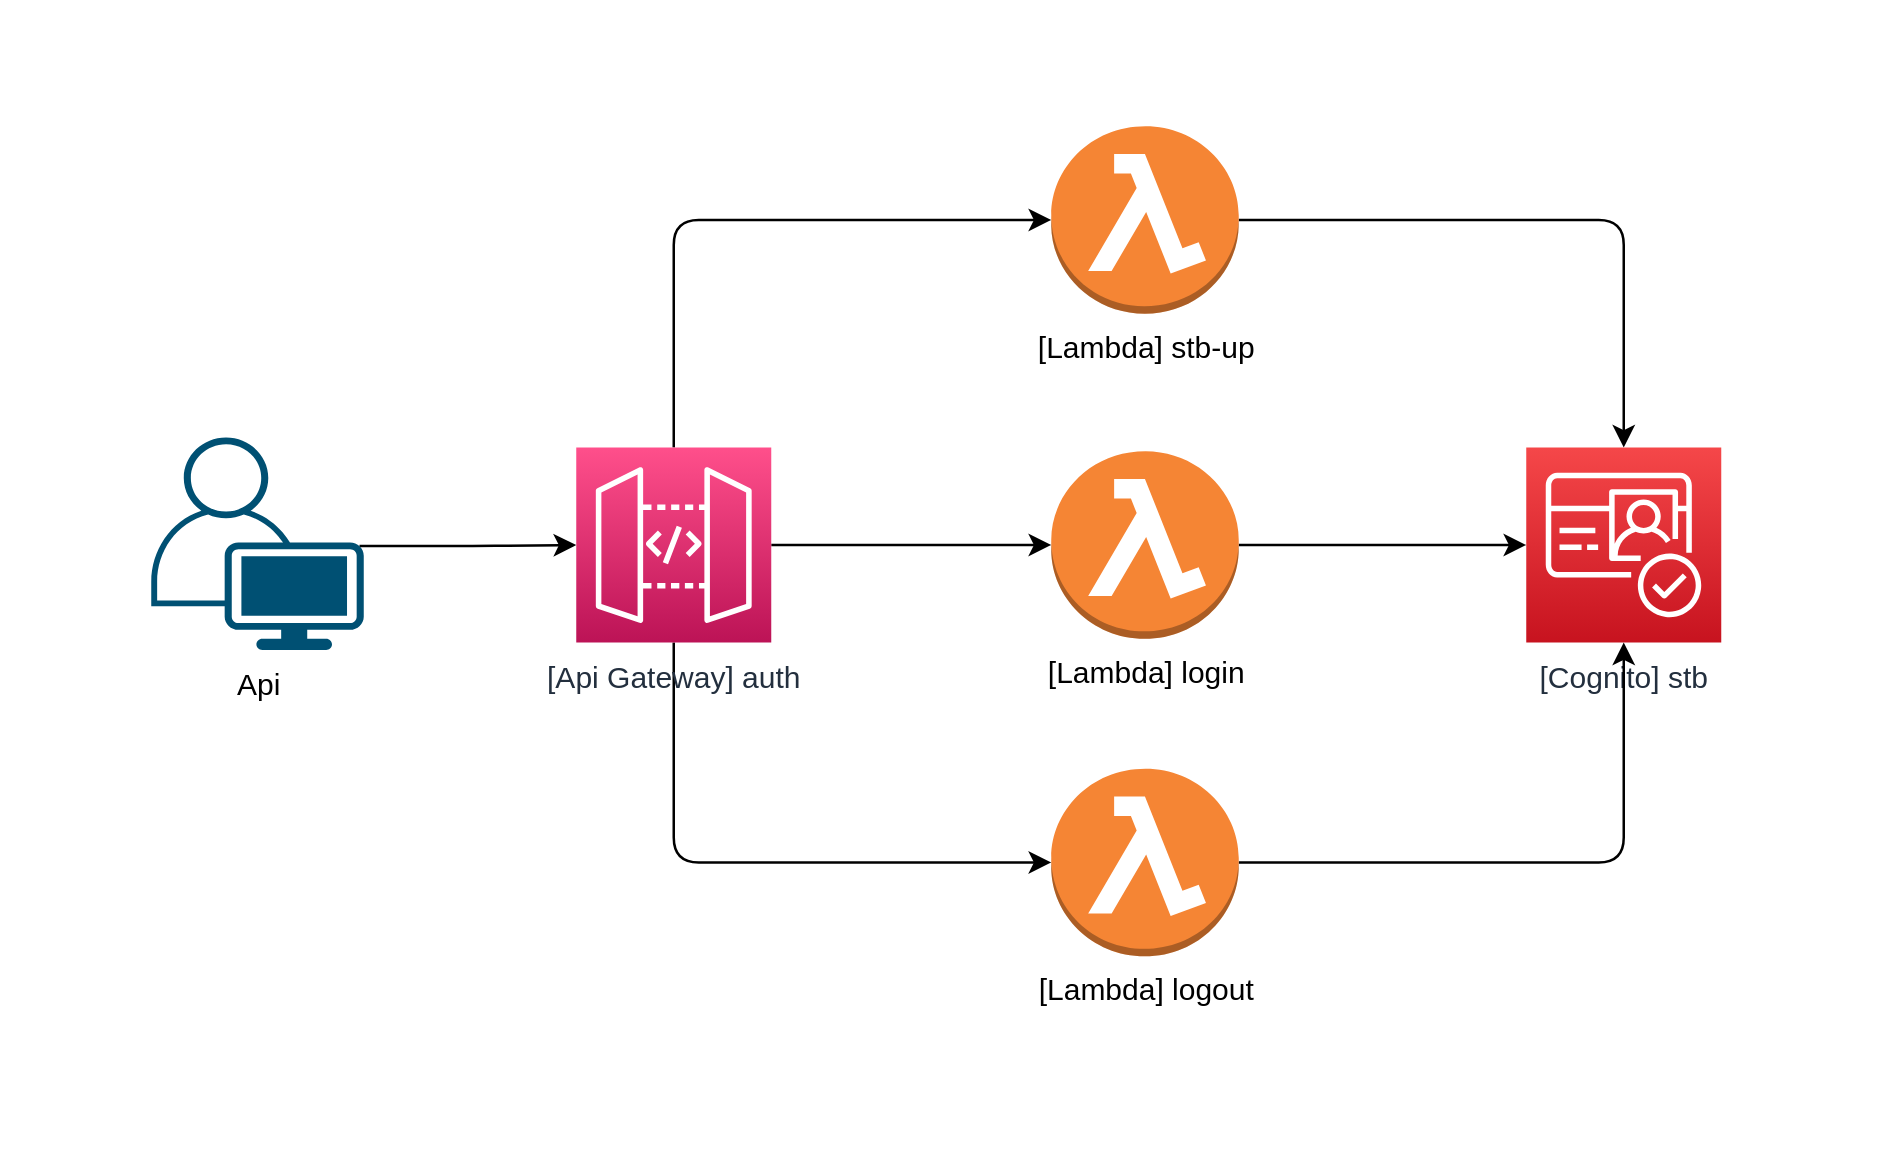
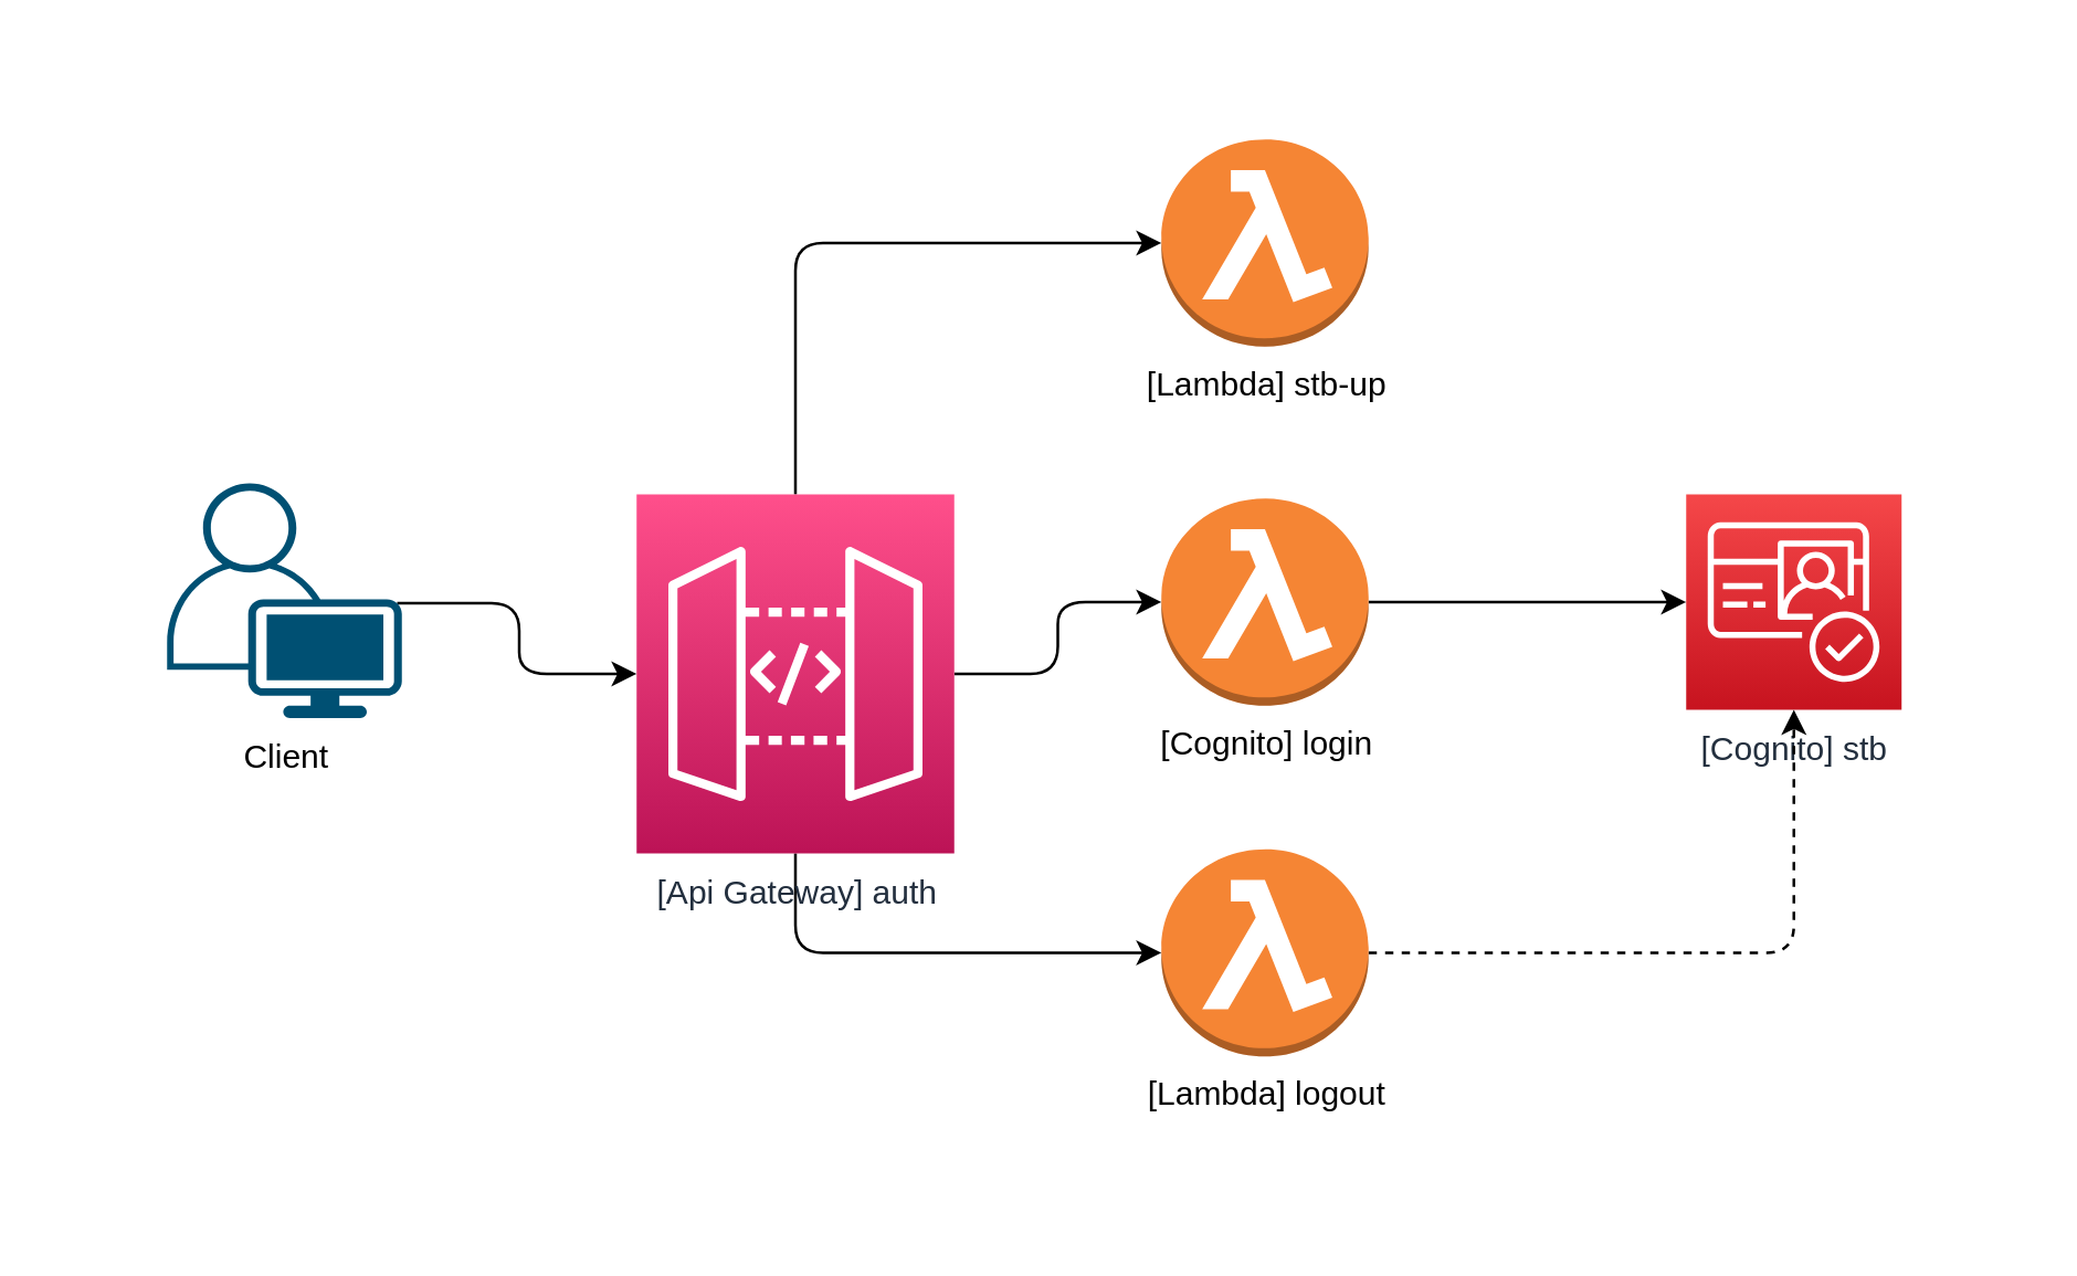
  <mxCell id="0" />
  <mxCell id="1" parent="0" />
  <mxCell id="2" value="" style="shape=ext;double=1;rounded=0;whiteSpace=wrap;html=1;strokeColor=none;" parent="1" vertex="1"><mxGeometry x="20" y="20" width="710" height="420" as="geometry" /></mxCell>
  <mxCell id="3" style="edgeStyle=orthogonalEdgeStyle;rounded=1;orthogonalLoop=1;jettySize=auto;html=1;exitX=1;exitY=0.5;exitDx=0;exitDy=0;exitPerimeter=0;entryX=0;entryY=0.5;entryDx=0;entryDy=0;entryPerimeter=0;" edge="1" parent="1" source="6" target="13"><mxGeometry relative="1" as="geometry" /></mxCell>
  <mxCell id="4" style="edgeStyle=orthogonalEdgeStyle;rounded=1;orthogonalLoop=1;jettySize=auto;html=1;exitX=0.5;exitY=0;exitDx=0;exitDy=0;exitPerimeter=0;entryX=0;entryY=0.5;entryDx=0;entryDy=0;entryPerimeter=0;" edge="1" parent="1" source="6" target="8"><mxGeometry relative="1" as="geometry" /></mxCell>
  <mxCell id="5" style="edgeStyle=orthogonalEdgeStyle;rounded=1;orthogonalLoop=1;jettySize=auto;html=1;exitX=0.5;exitY=1;exitDx=0;exitDy=0;exitPerimeter=0;entryX=0;entryY=0.5;entryDx=0;entryDy=0;entryPerimeter=0;" edge="1" parent="1" source="6" target="15"><mxGeometry relative="1" as="geometry" /></mxCell>
- <mxCell id="6" value="[Api Gateway] auth" style="sketch=0;points=[[0,0,0],[0.25,0,0],[0.5,0,0],[0.75,0,0],[1,0,0],[0,1,0],[0.25,1,0],[0.5,1,0],[0.75,1,0],[1,1,0],[0,0.25,0],[0,0.5,0],[0,0.75,0],[1,0.25,0],[1,0.5,0],[1,0.75,0]];outlineConnect=0;fontColor=#232F3E;gradientColor=#FF4F8B;gradientDirection=north;fillColor=#BC1356;strokeColor=#ffffff;dashed=0;verticalLabelPosition=bottom;verticalAlign=top;align=center;html=1;fontSize=12;fontStyle=0;aspect=fixed;shape=mxgraph.aws4.resourceIcon;resIcon=mxgraph.aws4.api_gateway;" parent="1" vertex="1"><mxGeometry x="230" y="178.5" width="78" height="78" as="geometry" /></mxCell>
- <mxCell id="7" style="edgeStyle=orthogonalEdgeStyle;orthogonalLoop=1;jettySize=auto;html=1;exitX=1;exitY=0.5;exitDx=0;exitDy=0;exitPerimeter=0;entryX=0.5;entryY=0;entryDx=0;entryDy=0;entryPerimeter=0;rounded=1;" edge="1" parent="1" source="8" target="9"><mxGeometry relative="1" as="geometry" /></mxCell>
+ <mxCell id="6" value="[Api Gateway] auth" style="sketch=0;points=[[0,0,0],[0.25,0,0],[0.5,0,0],[0.75,0,0],[1,0,0],[0,1,0],[0.25,1,0],[0.5,1,0],[0.75,1,0],[1,1,0],[0,0.25,0],[0,0.5,0],[0,0.75,0],[1,0.25,0],[1,0.5,0],[1,0.75,0]];outlineConnect=0;fontColor=#232F3E;gradientColor=#FF4F8B;gradientDirection=north;fillColor=#BC1356;strokeColor=#ffffff;dashed=0;verticalLabelPosition=bottom;verticalAlign=top;align=center;html=1;fontSize=12;fontStyle=0;aspect=fixed;shape=mxgraph.aws4.resourceIcon;resIcon=mxgraph.aws4.api_gateway;" parent="1" vertex="1"><mxGeometry x="230" y="178.5" width="115" height="130" as="geometry" /></mxCell>
  <mxCell id="8" value="[Lambda] stb-up" style="outlineConnect=0;dashed=0;verticalLabelPosition=bottom;verticalAlign=top;align=center;html=1;shape=mxgraph.aws3.lambda_function;fillColor=#F58534;gradientColor=none;" parent="1" vertex="1"><mxGeometry x="420" y="50" width="75" height="75" as="geometry" /></mxCell>
  <mxCell id="9" value="[Cognito] stb" style="sketch=0;points=[[0,0,0],[0.25,0,0],[0.5,0,0],[0.75,0,0],[1,0,0],[0,1,0],[0.25,1,0],[0.5,1,0],[0.75,1,0],[1,1,0],[0,0.25,0],[0,0.5,0],[0,0.75,0],[1,0.25,0],[1,0.5,0],[1,0.75,0]];outlineConnect=0;fontColor=#232F3E;gradientColor=#F54749;gradientDirection=north;fillColor=#C7131F;strokeColor=#ffffff;dashed=0;verticalLabelPosition=bottom;verticalAlign=top;align=center;html=1;fontSize=12;fontStyle=0;aspect=fixed;shape=mxgraph.aws4.resourceIcon;resIcon=mxgraph.aws4.cognito;" parent="1" vertex="1"><mxGeometry x="610" y="178.5" width="78" height="78" as="geometry" /></mxCell>
  <mxCell id="10" style="edgeStyle=orthogonalEdgeStyle;rounded=1;orthogonalLoop=1;jettySize=auto;html=1;exitX=0.98;exitY=0.51;exitDx=0;exitDy=0;exitPerimeter=0;" edge="1" parent="1" source="11" target="6"><mxGeometry relative="1" as="geometry" /></mxCell>
- <mxCell id="11" value="Api" style="points=[[0.35,0,0],[0.98,0.51,0],[1,0.71,0],[0.67,1,0],[0,0.795,0],[0,0.65,0]];verticalLabelPosition=bottom;sketch=0;html=1;verticalAlign=top;aspect=fixed;align=center;pointerEvents=1;shape=mxgraph.cisco19.user;fillColor=#005073;strokeColor=none;" parent="1" vertex="1"><mxGeometry x="60" y="174.5" width="85" height="85" as="geometry" /></mxCell>
+ <mxCell id="11" value="Client" style="points=[[0.35,0,0],[0.98,0.51,0],[1,0.71,0],[0.67,1,0],[0,0.795,0],[0,0.65,0]];verticalLabelPosition=bottom;sketch=0;html=1;verticalAlign=top;aspect=fixed;align=center;pointerEvents=1;shape=mxgraph.cisco19.user;fillColor=#005073;strokeColor=none;" parent="1" vertex="1"><mxGeometry x="60" y="174.5" width="85" height="85" as="geometry" /></mxCell>
  <mxCell id="12" style="edgeStyle=orthogonalEdgeStyle;rounded=1;orthogonalLoop=1;jettySize=auto;html=1;exitX=1;exitY=0.5;exitDx=0;exitDy=0;exitPerimeter=0;entryX=0;entryY=0.5;entryDx=0;entryDy=0;entryPerimeter=0;" edge="1" parent="1" source="13" target="9"><mxGeometry relative="1" as="geometry" /></mxCell>
- <mxCell id="13" value="[Lambda] login" style="outlineConnect=0;dashed=0;verticalLabelPosition=bottom;verticalAlign=top;align=center;html=1;shape=mxgraph.aws3.lambda_function;fillColor=#F58534;gradientColor=none;" vertex="1" parent="1"><mxGeometry x="420" y="180" width="75" height="75" as="geometry" /></mxCell>
- <mxCell id="14" style="edgeStyle=orthogonalEdgeStyle;rounded=1;orthogonalLoop=1;jettySize=auto;html=1;exitX=1;exitY=0.5;exitDx=0;exitDy=0;exitPerimeter=0;" edge="1" parent="1" source="15" target="9"><mxGeometry relative="1" as="geometry" /></mxCell>
+ <mxCell id="13" value="[Cognito] login" style="outlineConnect=0;dashed=0;verticalLabelPosition=bottom;verticalAlign=top;align=center;html=1;shape=mxgraph.aws3.lambda_function;fillColor=#F58534;gradientColor=none;" vertex="1" parent="1"><mxGeometry x="420" y="180" width="75" height="75" as="geometry" /></mxCell>
+ <mxCell id="14" style="edgeStyle=orthogonalEdgeStyle;rounded=1;orthogonalLoop=1;jettySize=auto;html=1;exitX=1;exitY=0.5;exitDx=0;exitDy=0;exitPerimeter=0;dashed=1;" edge="1" parent="1" source="15" target="9"><mxGeometry relative="1" as="geometry" /></mxCell>
  <mxCell id="15" value="[Lambda] logout" style="outlineConnect=0;dashed=0;verticalLabelPosition=bottom;verticalAlign=top;align=center;html=1;shape=mxgraph.aws3.lambda_function;fillColor=#F58534;gradientColor=none;" vertex="1" parent="1"><mxGeometry x="420" y="307" width="75" height="75" as="geometry" /></mxCell>
